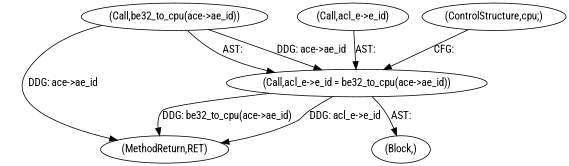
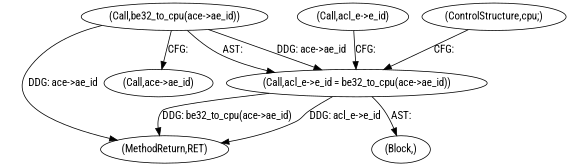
  digraph {
    fontname="Roboto Condensed"
    node [fontname="Roboto Condensed"]
    edge [fontname="Roboto Condensed"]
    n1 [label="(Call,acl_e->e_id = be32_to_cpu(ace->ae_id))"]
    n2 [label="(MethodReturn,RET)"]
    n3 [label="(Block,)"]
    n4 [label="(Call,be32_to_cpu(ace->ae_id))"]
+   n5 [label="(Call,ace->ae_id)"]
    n6 [label="(Call,acl_e->e_id)"]
    n7 [label="(ControlStructure,cpu;)"]
    n1 -> n2 [label="DDG: acl_e->e_id"]
    n1 -> n2 [label="DDG: be32_to_cpu(ace->ae_id)"]
    n1 -> n3 [label="AST: "]
    n4 -> n1 [label="AST: "]
    n4 -> n1 [label="DDG: ace->ae_id"]
    n4 -> n2 [label="DDG: ace->ae_id"]
-   n6 -> n1 [label="AST: "]
+   n4 -> n5 [label="CFG: "]
+   n6 -> n1 [label="CFG: "]
    n7 -> n1 [label="CFG: "]
  }
